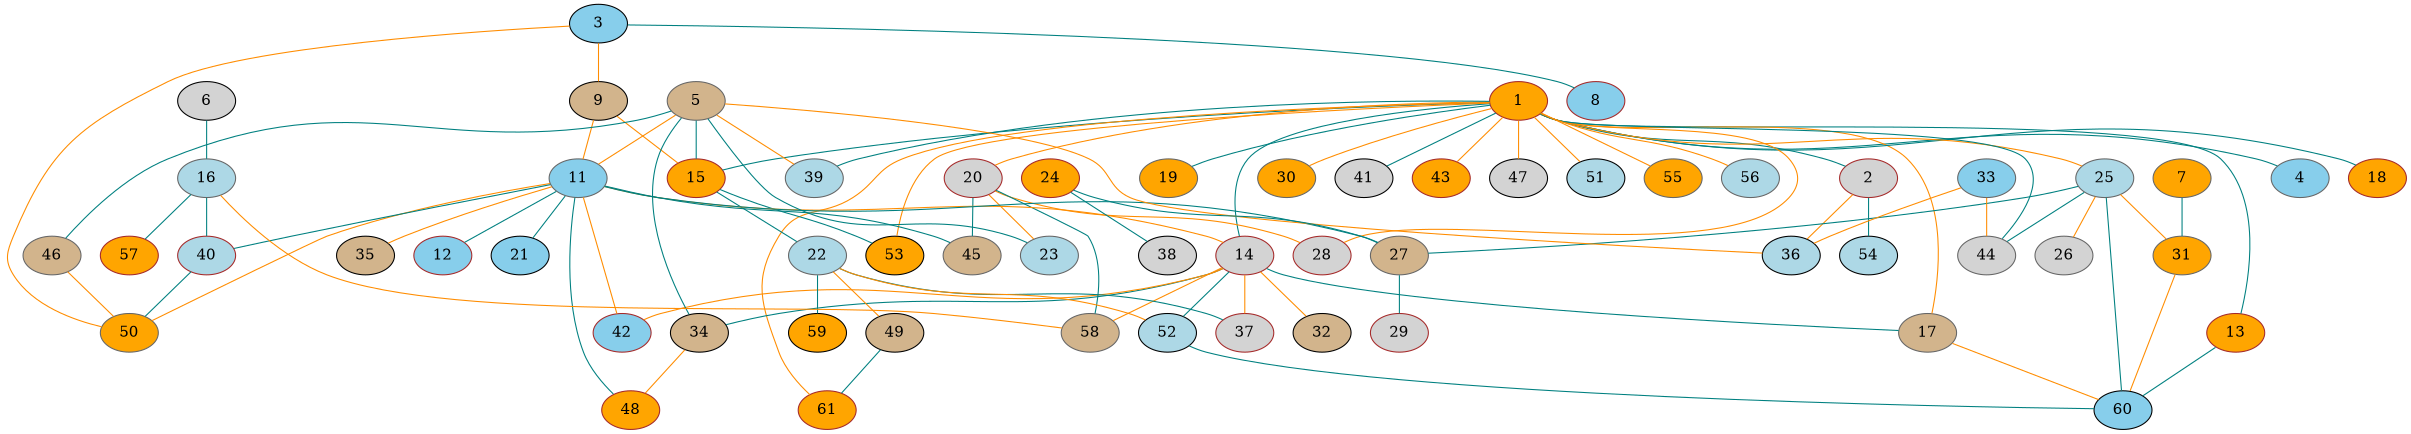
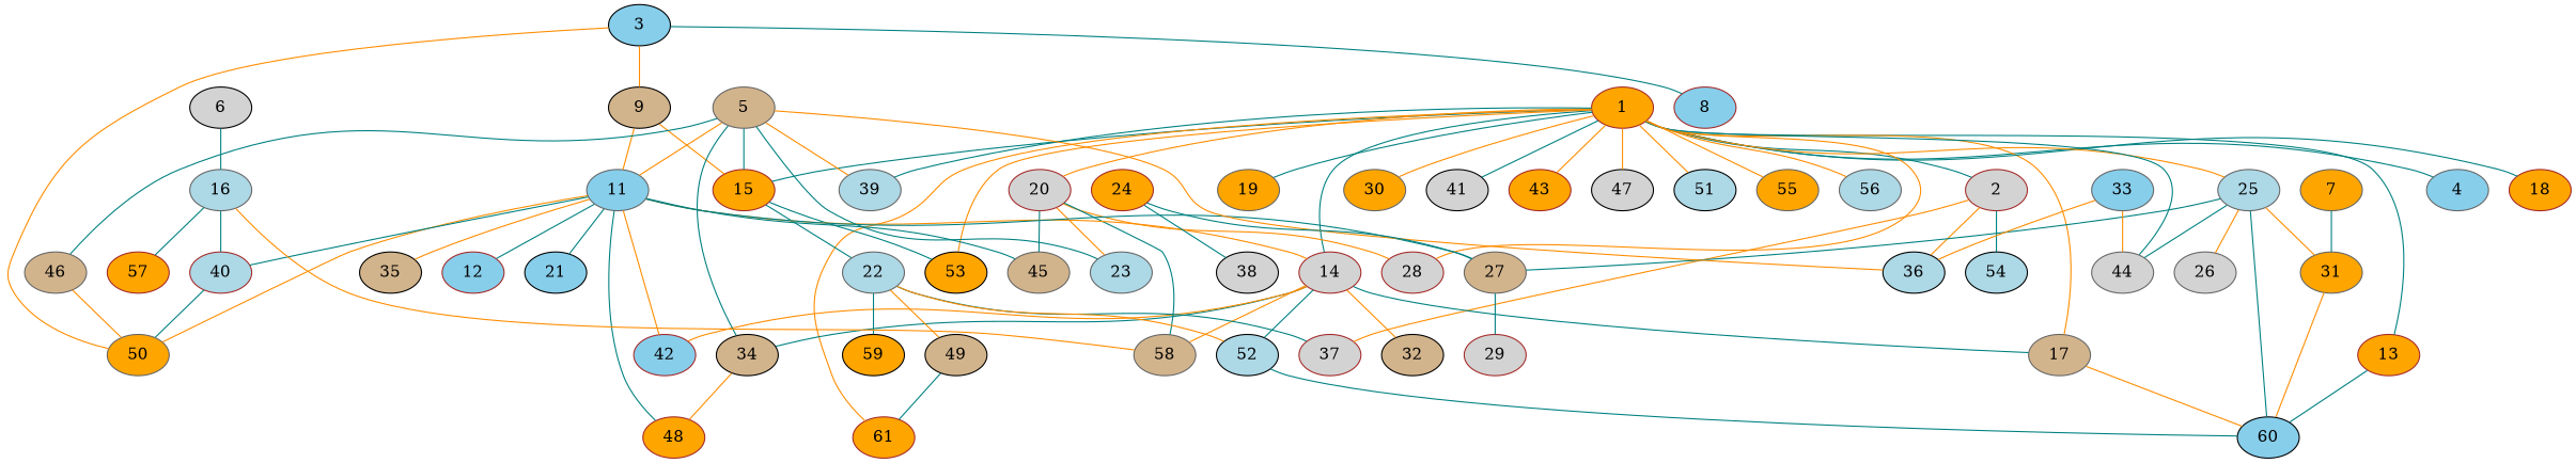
  graph {
    node [color=gray40 fillcolor=orange style=filled]
    edge [color=teal weight=1.0]
    1 [color=brown]
    2 [color=brown fillcolor=lightgrey]
    4 [fillcolor=skyblue]
    13 [color=brown]
    14 [color=brown fillcolor=lightgrey]
    15 [color=brown]
    17 [fillcolor=tan]
    18 [color=brown]
    19
    20 [color=brown fillcolor=lightgrey]
    25 [fillcolor=lightblue]
    28 [color=brown fillcolor=lightgrey]
    30
    39 [fillcolor=lightblue]
    41 [color=black fillcolor=lightgrey]
    43 [color=brown]
    44 [fillcolor=lightgrey]
    47 [color=black fillcolor=lightgrey]
    51 [color=black fillcolor=lightblue]
    53 [color=black]
    55
    56 [fillcolor=lightblue]
    61 [color=brown]
    36 [color=black fillcolor=lightblue]
    54 [color=black fillcolor=lightblue]
    60 [color=black fillcolor=skyblue]
    34 [color=black fillcolor=tan]
    42 [color=brown fillcolor=skyblue]
    32 [color=black fillcolor=tan]
    37 [color=brown fillcolor=lightgrey]
    52 [color=black fillcolor=lightblue]
    58 [fillcolor=tan]
    22 [fillcolor=lightblue]
    23 [fillcolor=lightblue]
    45 [fillcolor=tan]
    31
    27 [fillcolor=tan]
    26 [fillcolor=lightgrey]
    3 [color=black fillcolor=skyblue]
    8 [color=brown fillcolor=skyblue]
    9 [color=black fillcolor=tan]
    50
    11 [fillcolor=skyblue]
    5 [fillcolor=tan]
    46 [fillcolor=tan]
    12 [color=brown fillcolor=skyblue]
    21 [color=black fillcolor=skyblue]
    35 [color=black fillcolor=tan]
    40 [color=brown fillcolor=lightblue]
    48 [color=brown]
    6 [color=black fillcolor=lightgrey]
    16 [fillcolor=lightblue]
    57 [color=brown]
    7
    29 [color=brown fillcolor=lightgrey]
    49 [color=black fillcolor=tan]
    59 [color=black]
    24 [color=brown]
    38 [color=black fillcolor=lightgrey]
    33 [fillcolor=skyblue]
    1 -- 2
    1 -- 4
    1 -- 13
    1 -- 14
    1 -- 15
    1 -- 17 [color=darkorange]
    1 -- 18
    1 -- 19
    1 -- 20 [color=darkorange]
    1 -- 25 [color=darkorange]
    1 -- 28 [color=darkorange]
    1 -- 30 [color=darkorange]
    1 -- 39
    1 -- 41
    1 -- 43 [color=darkorange]
    1 -- 44
    1 -- 47 [color=darkorange]
    1 -- 51 [color=darkorange]
    1 -- 53 [color=darkorange]
    1 -- 55 [color=darkorange]
    1 -- 56 [color=darkorange]
    1 -- 61 [color=darkorange]
    2 -- 36 [color=darkorange]
    2 -- 54
    13 -- 60
    14 -- 17
    14 -- 34
    14 -- 42 [color=darkorange]
    14 -- 32 [color=darkorange]
-   14 -- 37 [color=darkorange]
+   2 -- 37 [color=darkorange]
    14 -- 52
    14 -- 58 [color=darkorange]
    15 -- 53
    15 -- 22
    17 -- 60 [color=darkorange]
    20 -- 28 [color=darkorange]
    20 -- 58
    20 -- 23 [color=darkorange]
    20 -- 45
    25 -- 44
    25 -- 60
    25 -- 31 [color=darkorange]
    25 -- 27
    25 -- 26 [color=darkorange]
    34 -- 48 [color=darkorange]
    52 -- 60
    22 -- 37
    22 -- 52 [color=darkorange]
    22 -- 49 [color=darkorange]
    22 -- 59
    31 -- 60 [color=darkorange]
    27 -- 29
    3 -- 8
    3 -- 9 [color=darkorange]
    3 -- 50 [color=darkorange]
    9 -- 15 [color=darkorange]
    9 -- 11 [color=darkorange]
    11 -- 14 [color=darkorange]
    11 -- 42 [color=darkorange]
    11 -- 45
    11 -- 27
    11 -- 50 [color=darkorange]
    11 -- 12
    11 -- 21
    11 -- 35 [color=darkorange]
    11 -- 40
    11 -- 48
    5 -- 15
    5 -- 39 [color=darkorange]
    5 -- 36 [color=darkorange]
    5 -- 34
    5 -- 23
    5 -- 11 [color=darkorange]
    5 -- 46
    46 -- 50 [color=darkorange]
    40 -- 50
    6 -- 16
    16 -- 58 [color=darkorange]
    16 -- 40
    16 -- 57
    7 -- 31
    49 -- 61
    24 -- 27
    24 -- 38
    33 -- 44 [color=darkorange]
    33 -- 36 [color=darkorange]
  }
